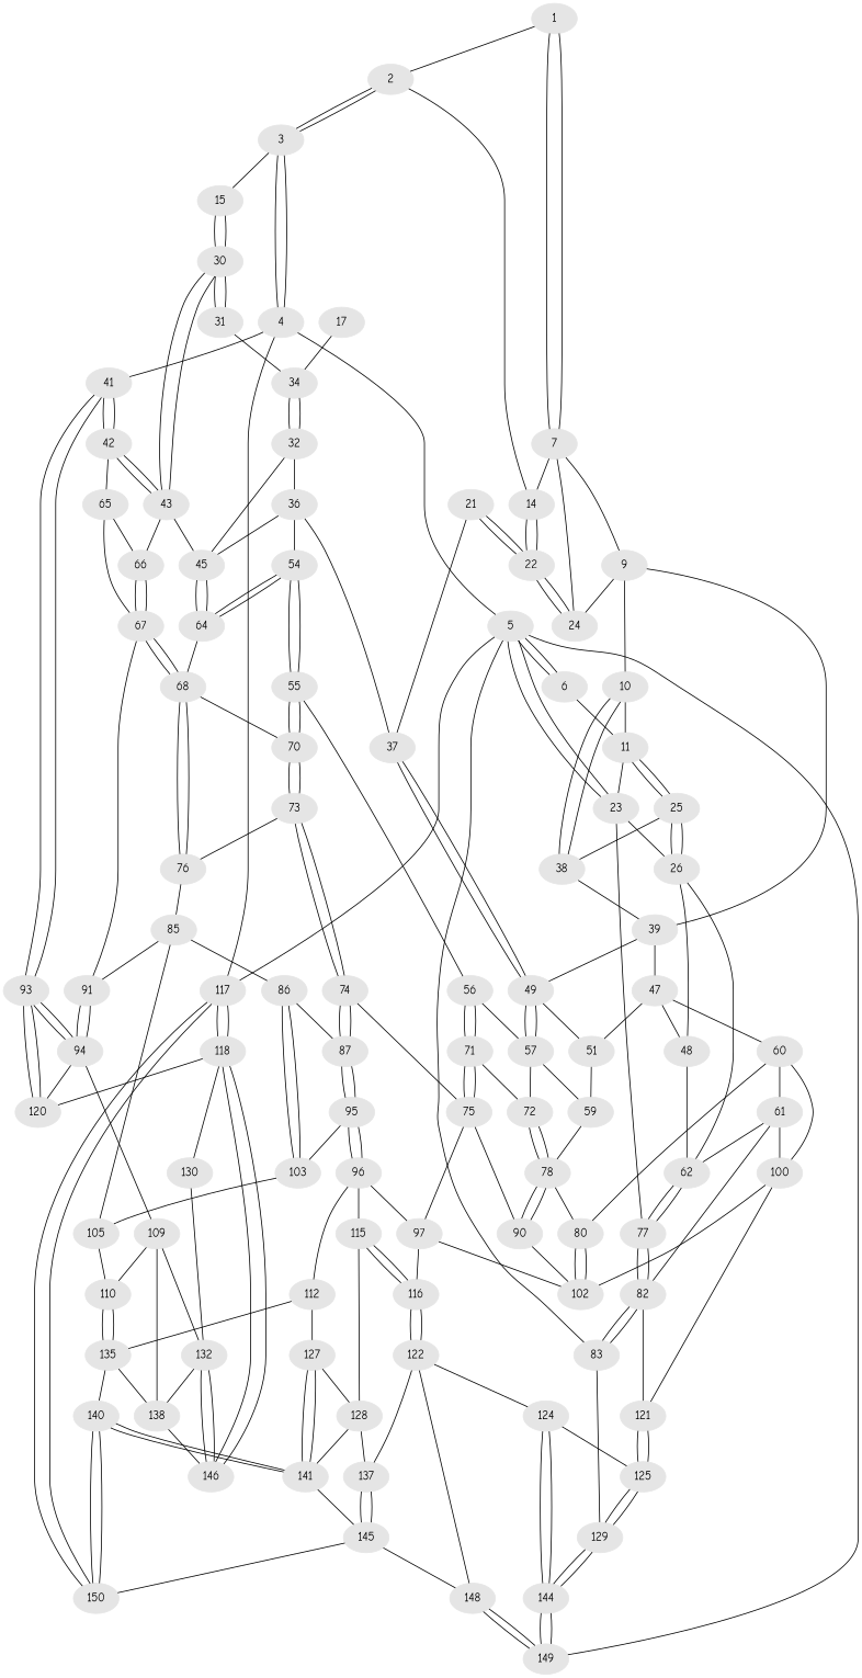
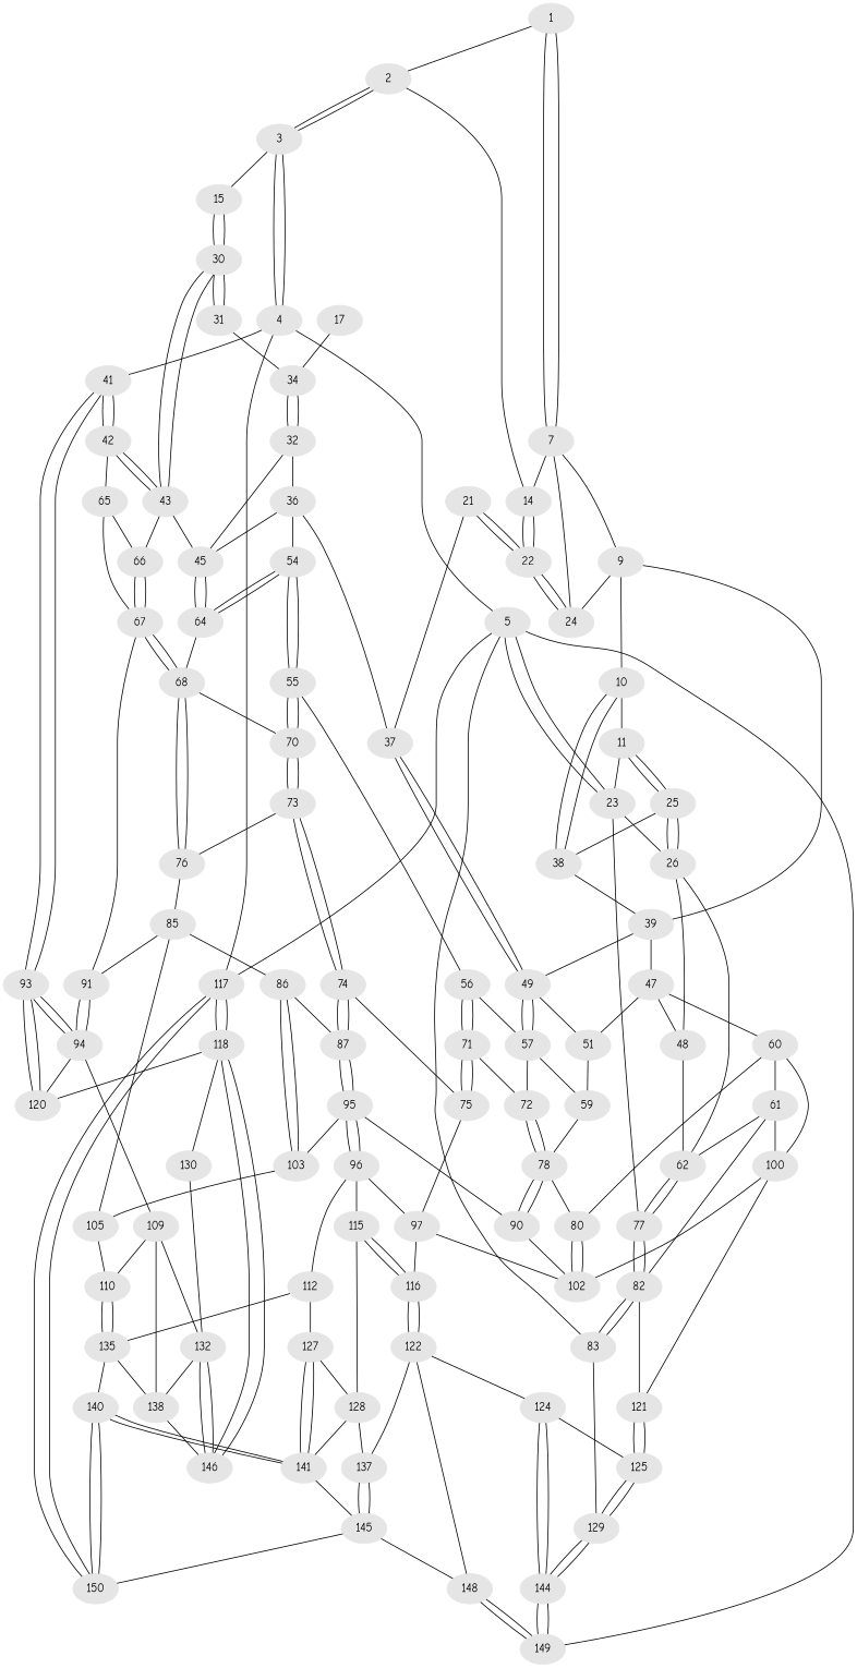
  graph {
    fontname="Comic Neue"
    node [color=gray90 fontname="Comic Neue" style=filled]
    edge [fontname="Comic Neue"]
    2 [super="+13"]
    1
    7 [super="+8"]
    3
    14
    9 [super="+33"]
    24
    4
    15
    22
    5 [super="+84"]
    41
    117
    30
-   6
    23 [super="+28"]
    83
    149
    42
    93
    118 [super="+119"]
    150
    11 [super="+12"]
    26 [super="+27"]
    77
    129
    25
    10
    39 [super="+40"]
    38
    49 [super="+50"]
    47 [super="+52"]
    31
    43 [super="+44"]
    17 [super="+18"]
    34
    n37 [label=32]
    21 [super="+32"]
    37
    48
    62 [super="+63"]
    82 [super="+99"]
    45 [super="+46"]
    66
    36 [super="+53"]
    54
    64
    55
    51
    57 [super="+58"]
    60 [super="+81"]
    65
    94 [super="+108"]
    120 [super="+131"]
    67 [super="+88"]
    68 [super="+69"]
    59
    61 [super="+98"]
    80
    100 [super="+101"]
    72
    78 [super="+79"]
    56
    70
    71
    73
    75 [super="+89"]
    90
    102 [super="+111"]
    121
    76
    91
    85 [super="+92"]
    74
    97 [super="+114"]
    87
    95
    116
    86
    105 [super="+106"]
    125
    144
    103 [super="+104"]
    110
    96 [super="+113"]
    109 [super="+134"]
    132 [super="+133"]
    138 [super="+142"]
    112 [super="+126"]
    115
    135 [super="+139"]
    127
    128 [super="+136"]
    122 [super="+123"]
    146
    140
    141 [super="+143"]
    137
    124
    148
    130
    145 [super="+147"]
    2 -- 3
    2 -- 3
    2 -- 14
    1 -- 2
    1 -- 7
    1 -- 7
    7 -- 14
    7 -- 9
    7 -- 24
    3 -- 4
    3 -- 4
    3 -- 15
    14 -- 22
    14 -- 22
    9 -- 24
    9 -- 10
    9 -- 39
    4 -- 5
    4 -- 41
    4 -- 117
    15 -- 30
    15 -- 30
    22 -- 24
    22 -- 24
    5 -- 117
-   5 -- 6
-   5 -- 6
    5 -- 23
    5 -- 23
    5 -- 83
    5 -- 149
    41 -- 42
    41 -- 42
    41 -- 93
    41 -- 93
    117 -- 118
    117 -- 118
    117 -- 150
    117 -- 150
    30 -- 31
    30 -- 31
    30 -- 43
    30 -- 43
-   6 -- 11
    23 -- 26
    23 -- 77
    83 -- 129
    42 -- 43
    42 -- 43
    42 -- 65
    93 -- 94
    93 -- 94
    93 -- 120
    93 -- 120
    118 -- 120
    118 -- 146
    118 -- 146
    118 -- 130
    11 -- 23
    11 -- 25
    11 -- 25
    26 -- 48
    26 -- 62
    77 -- 82
    77 -- 82
    129 -- 144
    129 -- 144
    25 -- 26
    25 -- 26
    25 -- 38
    10 -- 11
    10 -- 38
    10 -- 38
    39 -- 49
    39 -- 47
    38 -- 39
    49 -- 51
    49 -- 57
    49 -- 57
    47 -- 48
    47 -- 51
    47 -- 60
    31 -- 34
    43 -- 45
    43 -- 66
    17 -- 34
    34 -- n37
    34 -- n37
    n37 -- 45
    n37 -- 36
    21 -- 22
    21 -- 22
    21 -- 37
    37 -- 49
    37 -- 49
    48 -- 62
    62 -- 77
    62 -- 77
    82 -- 83
    82 -- 83
    82 -- 121
    45 -- 64
    45 -- 64
    66 -- 67
    66 -- 67
    36 -- 37
    36 -- 45
    36 -- 54
    54 -- 64
    54 -- 64
    54 -- 55
    54 -- 55
    64 -- 68
    55 -- 56
    55 -- 70
    55 -- 70
    51 -- 59
    57 -- 59
    57 -- 72
    60 -- 61
    60 -- 80
    60 -- 100
    65 -- 66
    65 -- 67
    94 -- 120
    94 -- 109
    67 -- 68
    67 -- 68
    67 -- 91
    68 -- 70
    68 -- 76
    68 -- 76
    59 -- 78
    61 -- 62
    61 -- 82
    61 -- 100
    80 -- 102
    80 -- 102
    100 -- 102
    100 -- 121
    72 -- 78
    72 -- 78
    78 -- 80
    78 -- 90
    78 -- 90
    56 -- 57
    56 -- 71
    56 -- 71
    70 -- 73
    70 -- 73
    71 -- 72
    71 -- 75
    71 -- 75
    73 -- 76
    73 -- 74
    73 -- 74
-   75 -- 90
+   95 -- 90
    75 -- 97
    90 -- 102
    121 -- 125
    121 -- 125
    76 -- 85
    91 -- 94
    91 -- 94
    85 -- 91
    85 -- 86
    85 -- 105
    74 -- 75
    74 -- 87
    74 -- 87
    97 -- 102
    97 -- 116
    87 -- 95
    87 -- 95
    95 -- 103
    95 -- 96
    95 -- 96
    116 -- 122
    116 -- 122
    86 -- 87
    86 -- 103
    86 -- 103
    105 -- 110
    125 -- 129
    125 -- 129
    144 -- 149
    144 -- 149
    103 -- 105
    110 -- 135
    110 -- 135
    96 -- 97
    96 -- 112
    96 -- 115
    109 -- 110
    109 -- 132
    109 -- 138
    132 -- 138
    132 -- 146
    132 -- 146
    138 -- 146
    112 -- 135
    112 -- 127
    115 -- 116
    115 -- 116
    115 -- 128
    135 -- 138
    135 -- 140
    127 -- 128
    127 -- 141
    127 -- 141
    128 -- 141
    128 -- 137
    122 -- 137
    122 -- 124
    122 -- 148
    140 -- 150
    140 -- 150
    140 -- 141
    140 -- 141
    141 -- 145
    137 -- 145
    137 -- 145
    124 -- 125
    124 -- 144
    124 -- 144
    148 -- 149
    148 -- 149
    130 -- 132
    145 -- 150
    145 -- 148
  }
